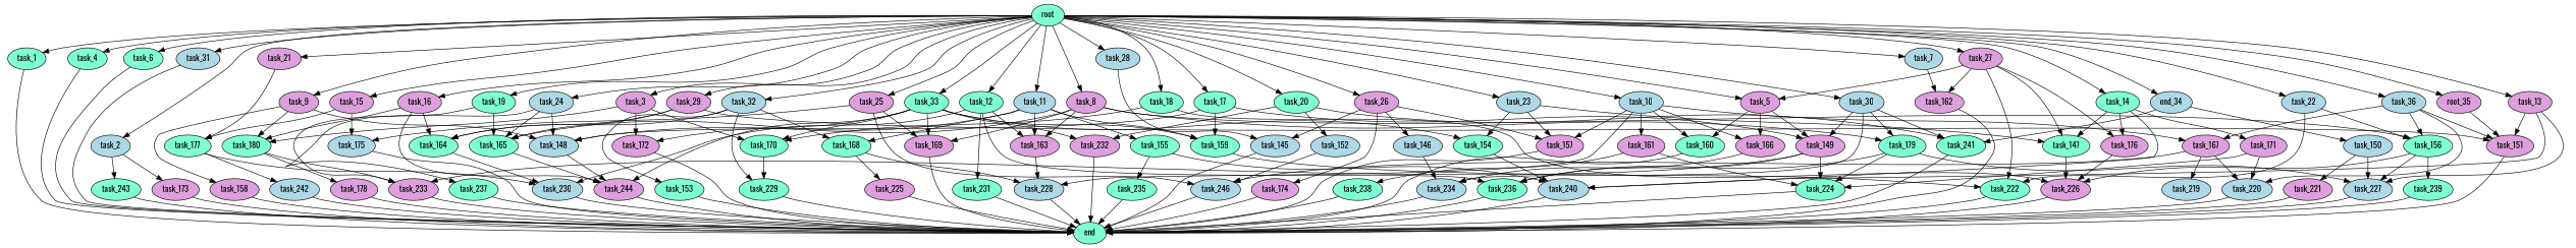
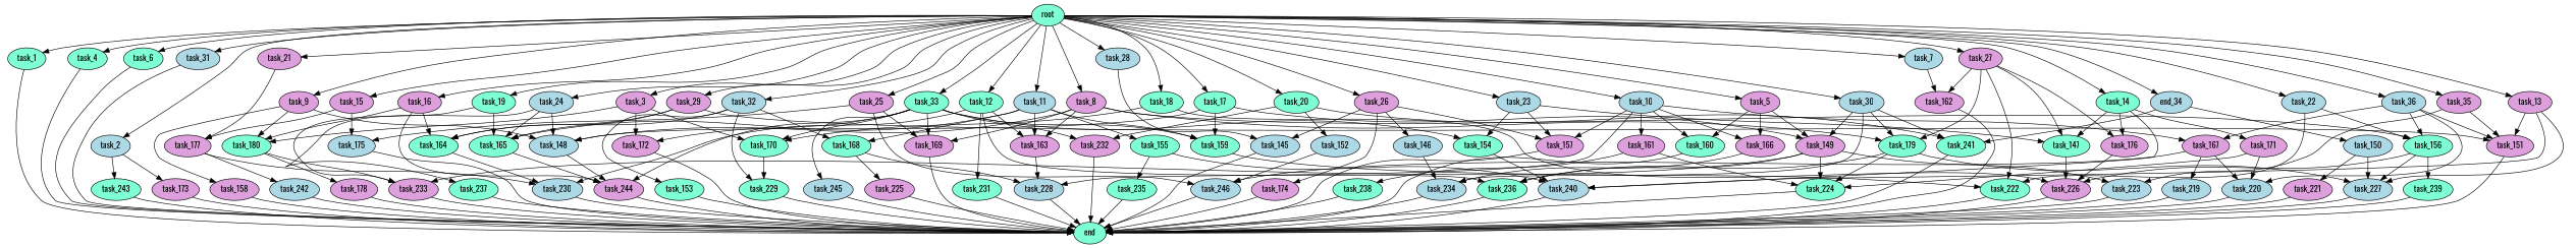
  digraph {
    fontname=Oswald
    node [fillcolor=aquamarine fontname=Oswald style=filled]
    edge [fontname=Oswald]
    root
    task_1
    task_2 [fillcolor=lightblue]
    task_3 [fillcolor=plum]
    task_4
    task_5 [fillcolor=plum]
    task_6
    task_7 [fillcolor=lightblue]
    task_8 [fillcolor=plum]
    task_9 [fillcolor=plum]
    task_10 [fillcolor=lightblue]
    task_11 [fillcolor=lightblue]
    task_12
    task_13 [fillcolor=plum]
    task_14
    task_15 [fillcolor=plum]
    task_16 [fillcolor=plum]
    task_17
    task_18
    task_19
    task_20
    task_21 [fillcolor=plum]
    task_22 [fillcolor=lightblue]
    task_23 [fillcolor=lightblue]
    task_24 [fillcolor=lightblue]
    task_25 [fillcolor=plum]
    task_26 [fillcolor=plum]
    task_27 [fillcolor=plum]
    task_28 [fillcolor=lightblue]
    task_29 [fillcolor=plum]
    task_30 [fillcolor=lightblue]
    task_31 [fillcolor=lightblue]
    task_32 [fillcolor=lightblue]
    task_33
    n35 [fillcolor=lightblue label=end_34]
-   task_35 [fillcolor=plum label=root_35]
+   task_35 [fillcolor=plum]
    task_36 [fillcolor=lightblue]
    end
    task_173 [fillcolor=plum]
    task_243
    task_170
    task_172 [fillcolor=plum]
    task_180
    task_149 [fillcolor=plum]
    task_160
    task_166 [fillcolor=plum]
    task_162 [fillcolor=plum]
    task_148 [fillcolor=lightblue]
    task_156
    task_163 [fillcolor=plum]
    task_169 [fillcolor=plum]
    task_179
    task_158 [fillcolor=plum]
    task_157 [fillcolor=plum]
    task_161 [fillcolor=plum]
    task_167 [fillcolor=plum]
    task_228 [fillcolor=lightblue]
    task_155
    task_159
    task_165
    task_168
    task_230 [fillcolor=lightblue]
    task_231
    task_236
    task_151 [fillcolor=plum]
    task_227 [fillcolor=lightblue]
    task_240 [fillcolor=lightblue]
    task_147
    task_171 [fillcolor=plum]
    task_176 [fillcolor=plum]
    task_175 [fillcolor=lightblue]
-   task_177
+   task_177 [fillcolor=plum]
    task_164
    task_244 [fillcolor=plum]
    task_226 [fillcolor=plum]
    task_233 [fillcolor=plum]
    task_152 [fillcolor=lightblue]
    task_232 [fillcolor=plum]
    task_241
    task_222
    task_154
    task_237
    task_246 [fillcolor=lightblue]
    task_145 [fillcolor=lightblue]
    task_146 [fillcolor=lightblue]
    task_174 [fillcolor=plum]
    task_234 [fillcolor=lightblue]
    task_153
    task_229
+   task_245 [fillcolor=lightblue]
    task_150 [fillcolor=lightblue]
+   task_223 [fillcolor=lightblue]
    task_220 [fillcolor=lightblue]
    task_178 [fillcolor=plum]
    task_224
    task_239
    task_238
    task_219 [fillcolor=lightblue]
    task_235
    task_225 [fillcolor=plum]
    task_242 [fillcolor=lightblue]
    task_221 [fillcolor=plum]
    root -> task_1
    root -> task_2
    root -> task_3
    root -> task_4
    root -> task_5
    root -> task_6
    root -> task_7
    root -> task_8
    root -> task_9
    root -> task_10
    root -> task_11
    root -> task_12
    root -> task_13
    root -> task_14
    root -> task_15
    root -> task_16
    root -> task_17
    root -> task_18
    root -> task_19
    root -> task_20
    root -> task_21
    root -> task_22
    root -> task_23
    root -> task_24
    root -> task_25
    root -> task_26
    root -> task_27
    root -> task_28
    root -> task_29
    root -> task_30
    root -> task_31
    root -> task_32
    root -> task_33
    root -> n35
    root -> task_35
    root -> task_36
    task_1 -> end
    task_2 -> task_173
    task_2 -> task_243
    task_3 -> task_170
    task_3 -> task_172
    task_3 -> task_180
    task_4 -> end
    task_5 -> task_149
    task_5 -> task_160
    task_5 -> task_166
    task_6 -> end
    task_7 -> task_162
    task_8 -> task_148
    task_8 -> task_156
    task_8 -> task_163
    task_8 -> task_169
    task_8 -> task_179
    task_9 -> task_180
    task_9 -> task_148
    task_9 -> task_158
    task_10 -> task_160
    task_10 -> task_166
    task_10 -> task_157
    task_10 -> task_161
    task_10 -> task_167
    task_10 -> task_228
    task_11 -> task_163
    task_11 -> task_155
    task_11 -> task_159
    task_11 -> task_165
    task_11 -> task_168
    task_12 -> task_163
    task_12 -> task_230
    task_12 -> task_231
    task_12 -> task_236
    task_13 -> task_151
    task_13 -> task_227
    task_13 -> task_240
    task_14 -> task_240
    task_14 -> task_147
    task_14 -> task_171
    task_14 -> task_176
    task_15 -> task_175
    task_15 -> task_177
    task_16 -> task_180
    task_16 -> task_164
    task_16 -> task_244
    task_17 -> task_149
    task_17 -> task_148
    task_17 -> task_159
    task_18 -> task_170
    task_18 -> task_226
    task_19 -> task_165
    task_19 -> task_233
    task_20 -> task_152
    task_20 -> task_232
    task_20 -> task_241
    task_21 -> task_177
    task_22 -> task_156
    task_22 -> task_222
    task_23 -> task_157
    task_23 -> task_147
    task_23 -> task_154
    task_24 -> task_148
    task_24 -> task_165
    task_24 -> task_237
    task_25 -> task_169
    task_25 -> task_175
    task_25 -> task_246
    task_26 -> task_157
    task_26 -> task_145
    task_26 -> task_146
    task_26 -> task_174
    task_27 -> task_162
-   task_27 -> task_5
+   task_27 -> task_179
    task_27 -> task_147
    task_27 -> task_176
    task_27 -> task_222
    task_28 -> task_145
    task_29 -> task_165
    task_29 -> task_151
    task_29 -> task_164
    task_30 -> task_149
    task_30 -> task_179
    task_30 -> task_241
    task_30 -> task_234
    task_31 -> end
    task_32 -> task_168
    task_32 -> task_164
    task_32 -> task_153
    task_32 -> task_229
    task_33 -> task_170
    task_33 -> task_172
    task_33 -> task_169
    task_33 -> task_159
    task_33 -> task_244
    task_33 -> task_232
    task_33 -> task_154
+   task_33 -> task_245
    n35 -> task_241
    n35 -> task_150
    task_35 -> task_151
+   task_35 -> task_223
    task_36 -> task_156
    task_36 -> task_167
    task_36 -> task_151
    task_36 -> task_220
    task_173 -> end
    task_243 -> end
    task_170 -> task_229
    task_172 -> end
    task_180 -> task_233
    task_180 -> task_178
    task_149 -> task_236
    task_149 -> task_233
+   task_149 -> task_223
    task_149 -> task_224
    task_160 -> end
    task_166 -> task_234
    task_162 -> end
    task_148 -> task_244
    task_156 -> task_227
    task_156 -> task_226
    task_156 -> task_239
    task_163 -> task_228
    task_169 -> end
    task_179 -> task_236
    task_179 -> task_227
    task_179 -> task_224
    task_158 -> end
    task_157 -> end
    task_161 -> task_224
    task_161 -> task_238
    task_167 -> task_246
    task_167 -> task_220
    task_167 -> task_219
    task_228 -> end
    task_155 -> task_240
    task_155 -> task_235
    task_159 -> task_222
    task_165 -> task_244
    task_168 -> task_228
    task_168 -> task_225
    task_230 -> end
    task_231 -> end
    task_236 -> end
    task_151 -> end
    task_227 -> end
    task_240 -> end
    task_147 -> task_226
    task_171 -> task_220
    task_171 -> task_224
    task_176 -> task_226
    task_175 -> end
    task_177 -> task_230
    task_177 -> task_242
    task_164 -> task_230
    task_244 -> end
    task_226 -> end
    task_233 -> end
    task_152 -> task_246
    task_232 -> end
    task_241 -> end
    task_222 -> end
    task_154 -> task_240
    task_237 -> end
    task_246 -> end
    task_145 -> end
    task_146 -> task_234
    task_174 -> end
    task_234 -> end
    task_153 -> end
    task_229 -> end
+   task_245 -> end
    task_150 -> task_227
    task_150 -> task_221
+   task_223 -> end
    task_220 -> end
    task_178 -> end
    task_224 -> end
    task_239 -> end
    task_238 -> end
+   task_219 -> end
    task_235 -> end
    task_225 -> end
    task_242 -> end
    task_221 -> end
  }
